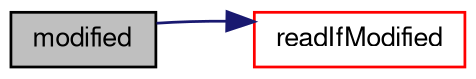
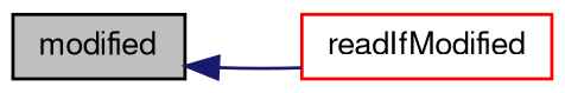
  digraph {
    rankdir=LR
    node [fontname=FreeSans fontsize=10 shape=record]
    n1 [color=black fillcolor=grey75 fontcolor=black height=0.2 label=modified style=filled width=0.4]
    n2 [color=red height=0.2 label=readIfModified width=0.4]
-   n2 -> n1 [color=midnightblue dir=back fontname=FreeSans fontsize=10 labelfontname=FreeSans labelfontsize=10 style=solid]
+   n1 -> n2 [color=midnightblue dir=back fontname=FreeSans fontsize=10 labelfontname=FreeSans labelfontsize=10 style=solid]
  }
